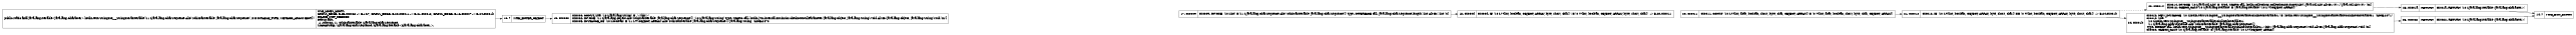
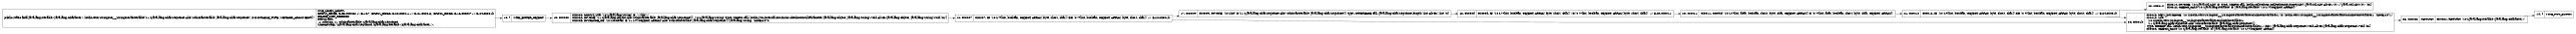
  digraph {
    rankdir=LR
    node [shape=record]
    n1 [label="{13\:\ ?|MTH_ENTER_OBJECT\l}"]
    n2 [label="{15\:\ 0x0000|0x0000: CONST_STR  (r0 I:java.lang.String) =  \"\<this\>\" \l0x0002: INVOKE  (r1 I:java.lang.Object A[D('$this$asIterable' java.lang.CharSequence)]), (r0 I:java.lang.String) type: STATIC call: kotlin.jvm.internal.Intrinsics.checkNotNullParameter(java.lang.Object, java.lang.String):void A[MD:(java.lang.Object, java.lang.String):void (m)]\l0x0005: INSTANCE_OF  (r0 I:boolean) = (r1 I:??[OBJECT, ARRAY] A[D('$this$asIterable' java.lang.CharSequence)]) java.lang.String  (LINE:2470)\l}"]
+   n3 [label="{16\:\ 0x0007|0x0007: IF  (r0 I:??[int, boolean, OBJECT, ARRAY, byte, short, char]) == (0 ??[int, boolean, OBJECT, ARRAY, byte, short, char])  \-\> B:24:0x001b \l}"]
    n4 [label="{17\:\ 0x0009|0x0009: INVOKE  (r0 I:int) = (r1 I:java.lang.CharSequence A[D('$this$asIterable' java.lang.CharSequence)]) type: INTERFACE call: java.lang.CharSequence.length():int A[MD:():int (c)]\l}"]
    n5 [label="{24\:\ 0x001b|0x001b: NEW_INSTANCE  (r0 I:kotlin.text.StringsKt___StringsKt$asIterable$$inlined$Iterable$1) =  kotlin.text.StringsKt___StringsKt$asIterable$$inlined$Iterable$1  (LINE:2471)\l0x001d: STR  \l  (r0 I:kotlin.text.StringsKt___StringsKt$asIterable$$inlined$Iterable$1)\l  (r1 I:java.lang.CharSequence A[D('$this$asIterable' java.lang.CharSequence)])\l type: DIRECT call: kotlin.text.StringsKt___StringsKt$asIterable$$inlined$Iterable$1.\<init\>(java.lang.CharSequence):void A[MD:(java.lang.CharSequence):void (m)]\l0x0020: CHECK_CAST (r0 I:java.lang.Iterable) = (java.lang.Iterable) (r0 I:??[OBJECT, ARRAY]) \l}"]
    n6 [label="{18\:\ 0x000d|0x000d: IF  (r0 I:??[int, boolean, OBJECT, ARRAY, byte, short, char]) != (0 ??[int, boolean, OBJECT, ARRAY, byte, short, char])  \-\> B:20:0x0011 \l}"]
    n7 [label="{25\:\ 0x0022|RETURN\l|0x0022: RETURN  (r0 I:java.lang.Iterable\<java.lang.Character\>) \l}"]
    n8 [label="{20\:\ 0x0011|0x0011: CONST  (r0 I:??[int, float, boolean, short, byte, char, OBJECT, ARRAY]) = (0 ??[int, float, boolean, short, byte, char, OBJECT, ARRAY]) \l}"]
    n9 [label="{21\:\ 0x0012|0x0012: IF  (r0 I:??[int, boolean, OBJECT, ARRAY, byte, short, char]) == (0 ??[int, boolean, OBJECT, ARRAY, byte, short, char])  \-\> B:24:0x001b \l}"]
    n10 [label="{22\:\ 0x0014|0x0014: INVOKE  (r0 I:java.util.List) =  type: STATIC call: kotlin.collections.CollectionsKt.emptyList():java.util.List A[MD:\<T\>:():java.util.List\<T\> (m)]\l0x0018: CHECK_CAST (r0 I:java.lang.Iterable) = (java.lang.Iterable) (r0 I:??[OBJECT, ARRAY]) \l}"]
-   n11 [label="{23\:\ 0x001a|RETURN\l|0x001a: RETURN  (r0 I:java.lang.Iterable\<java.lang.Character\>) \l}"]
-   n12 [label="{14\:\ ?|MTH_EXIT_BLOCK\l}"]
+   n12 [label="{14\:\ ?|MTH_NOT_BLOCK\l}"]
    n13 [label="{public static final java.lang.Iterable\<java.lang.Character\> kotlin.text.StringsKt___StringsKt.asIterable((r1 I:java.lang.CharSequence A[D('$this$asIterable' java.lang.CharSequence), IMMUTABLE_TYPE, METHOD_ARGUMENT]))  | USE_LINES_HINTS\lCROSS_EDGE: B:25:0x0022 \-\> B:14:?, CROSS_EDGE: B:20:0x0011 \-\> B:21:0x0012, CROSS_EDGE: B:16:0x0007 \-\> B:24:0x001b\lINLINE_NOT_NEEDED\lDebug Info:\l  \-1 \-0x0022: r1 '$this$asIterable' Ljava\/lang\/CharSequence;\lSIGNATURE: (Ljava\/lang\/CharSequence;)Ljava\/lang\/Iterable\<Ljava\/lang\/Character;\>;\l}"]
    n1 -> n2
+   n2 -> n3
+   n3 -> n4 [style=dashed]
+   n3 -> n5
    n4 -> n6
    n5 -> n7
+   n6 -> n8
    n7 -> n12
    n8 -> n9
    n9 -> n5
-   n9 -> n10 [style=dashed]
-   n10 -> n11
-   n11 -> n12
+   n9 -> n10 [style=solid]
    n13 -> n1
  }
